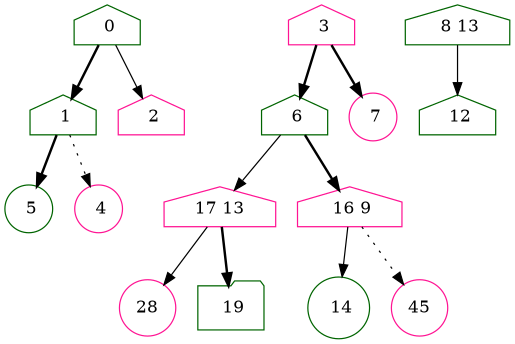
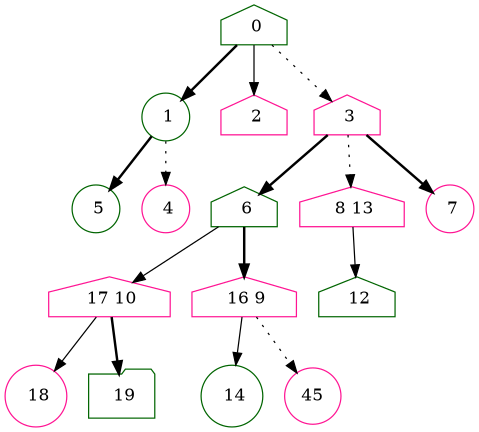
  digraph {
    node [color=deeppink shape=house]
    edge [style=bold]
    " 0" [color=darkgreen]
-   " 1" [color=darkgreen]
+   " 1" [color=darkgreen shape=circle]
    " 2"
    " 3"
    " 5" [color=darkgreen shape=circle]
    " 4" [shape=circle]
    " 6" [color=darkgreen]
-   " 8 13" [color=darkgreen]
+   " 8 13"
    " 7" [shape=circle]
-   " 17 10" [label="17 13"]
+   " 17 10"
    " 16 9"
    " 12" [color=darkgreen]
-   " 18" [shape=circle label=28]
+   " 18" [shape=circle]
    " 19" [color=darkgreen shape=folder]
    " 14" [color=darkgreen shape=circle]
    n16 [label=45 shape=circle]
    " 0" -> " 1"
    " 0" -> " 2" [style=solid]
+   " 0" -> " 3" [style=dotted]
    " 1" -> " 5"
    " 1" -> " 4" [style=dotted]
    " 3" -> " 6"
+   " 3" -> " 8 13" [style=dotted]
    " 3" -> " 7"
    " 6" -> " 17 10" [style=solid]
    " 6" -> " 16 9"
    " 8 13" -> " 12" [style=solid]
    " 17 10" -> " 18" [style=solid]
    " 17 10" -> " 19"
    " 16 9" -> " 14" [style=solid]
    " 16 9" -> n16 [style=dotted]
  }
